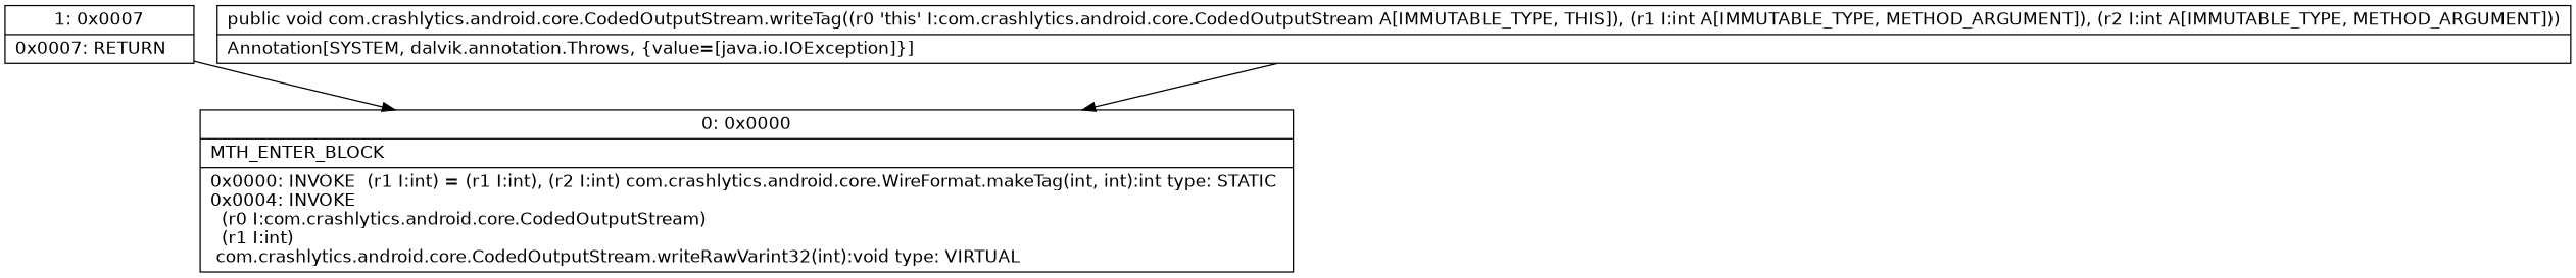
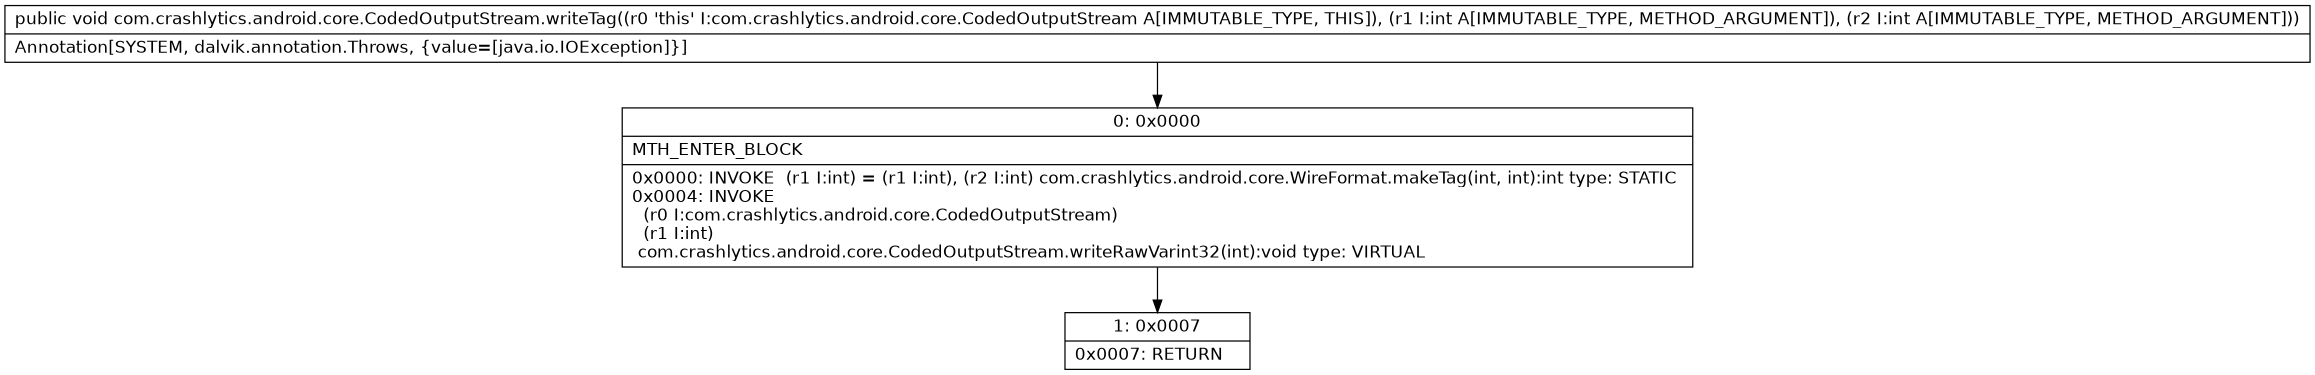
  digraph {
    fontname="DejaVu Sans"
    node [shape=record fontname="DejaVu Sans"]
    edge [fontname="DejaVu Sans"]
    n1 [label="{0\:\ 0x0000|MTH_ENTER_BLOCK\l|0x0000: INVOKE  (r1 I:int) = (r1 I:int), (r2 I:int) com.crashlytics.android.core.WireFormat.makeTag(int, int):int type: STATIC \l0x0004: INVOKE  \l  (r0 I:com.crashlytics.android.core.CodedOutputStream)\l  (r1 I:int)\l com.crashlytics.android.core.CodedOutputStream.writeRawVarint32(int):void type: VIRTUAL \l}"]
    n2 [label="{1\:\ 0x0007|0x0007: RETURN   \l}"]
    n3 [label="{public void com.crashlytics.android.core.CodedOutputStream.writeTag((r0 'this' I:com.crashlytics.android.core.CodedOutputStream A[IMMUTABLE_TYPE, THIS]), (r1 I:int A[IMMUTABLE_TYPE, METHOD_ARGUMENT]), (r2 I:int A[IMMUTABLE_TYPE, METHOD_ARGUMENT]))  | Annotation[SYSTEM, dalvik.annotation.Throws, \{value=[java.io.IOException]\}]\l}"]
-   n2 -> n1
+   n1 -> n2
    n3 -> n1
  }
